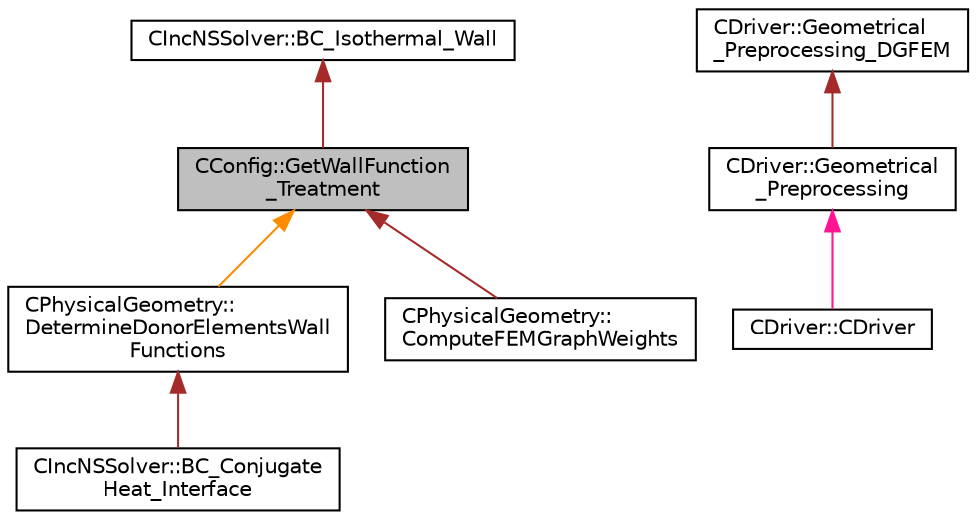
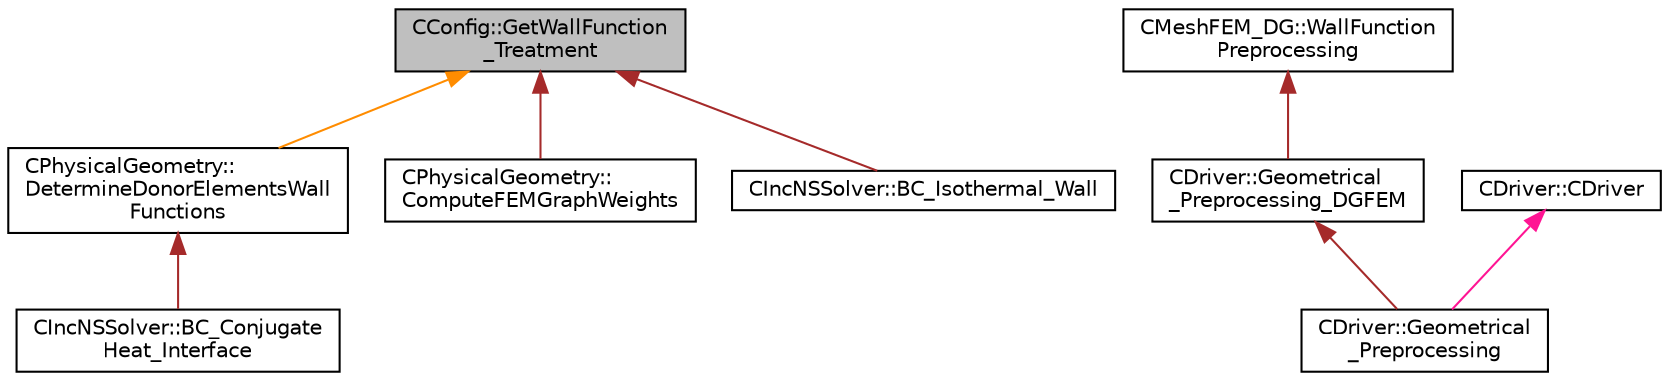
  digraph {
    rankdir=TB
    node [color=black fillcolor=white fontname=Helvetica fontsize=10 shape=record style=filled]
    edge [color=brown dir=back fontname=Helvetica fontsize=10 labelfontname=Helvetica labelfontsize=10 style=solid]
    n1 [fillcolor=grey75 fontcolor=black height=0.2 label="CConfig::GetWallFunction\l_Treatment" width=0.4]
    n2 [height=0.2 label="CPhysicalGeometry::\lDetermineDonorElementsWall\lFunctions" width=0.4]
    n3 [height=0.2 label="CPhysicalGeometry::\lComputeFEMGraphWeights" width=0.4]
    n4 [height=0.2 label="CIncNSSolver::BC_Isothermal_Wall" width=0.4]
+   n5 [height=0.2 label="CMeshFEM_DG::WallFunction\lPreprocessing" width=0.4]
    n6 [height=0.2 label="CDriver::Geometrical\l_Preprocessing_DGFEM" width=0.4]
    n7 [height=0.2 label="CIncNSSolver::BC_Conjugate\lHeat_Interface" width=0.4]
    n8 [height=0.2 label="CDriver::Geometrical\l_Preprocessing" width=0.4]
    n9 [height=0.2 label="CDriver::CDriver" width=0.4]
    n1 -> n2 [color=darkorange]
    n1 -> n3
-   n4 -> n1
+   n1 -> n4
    n2 -> n7
+   n5 -> n6
    n6 -> n8
-   n8 -> n9 [color=deeppink]
+   n9 -> n8 [color=deeppink]
  }
